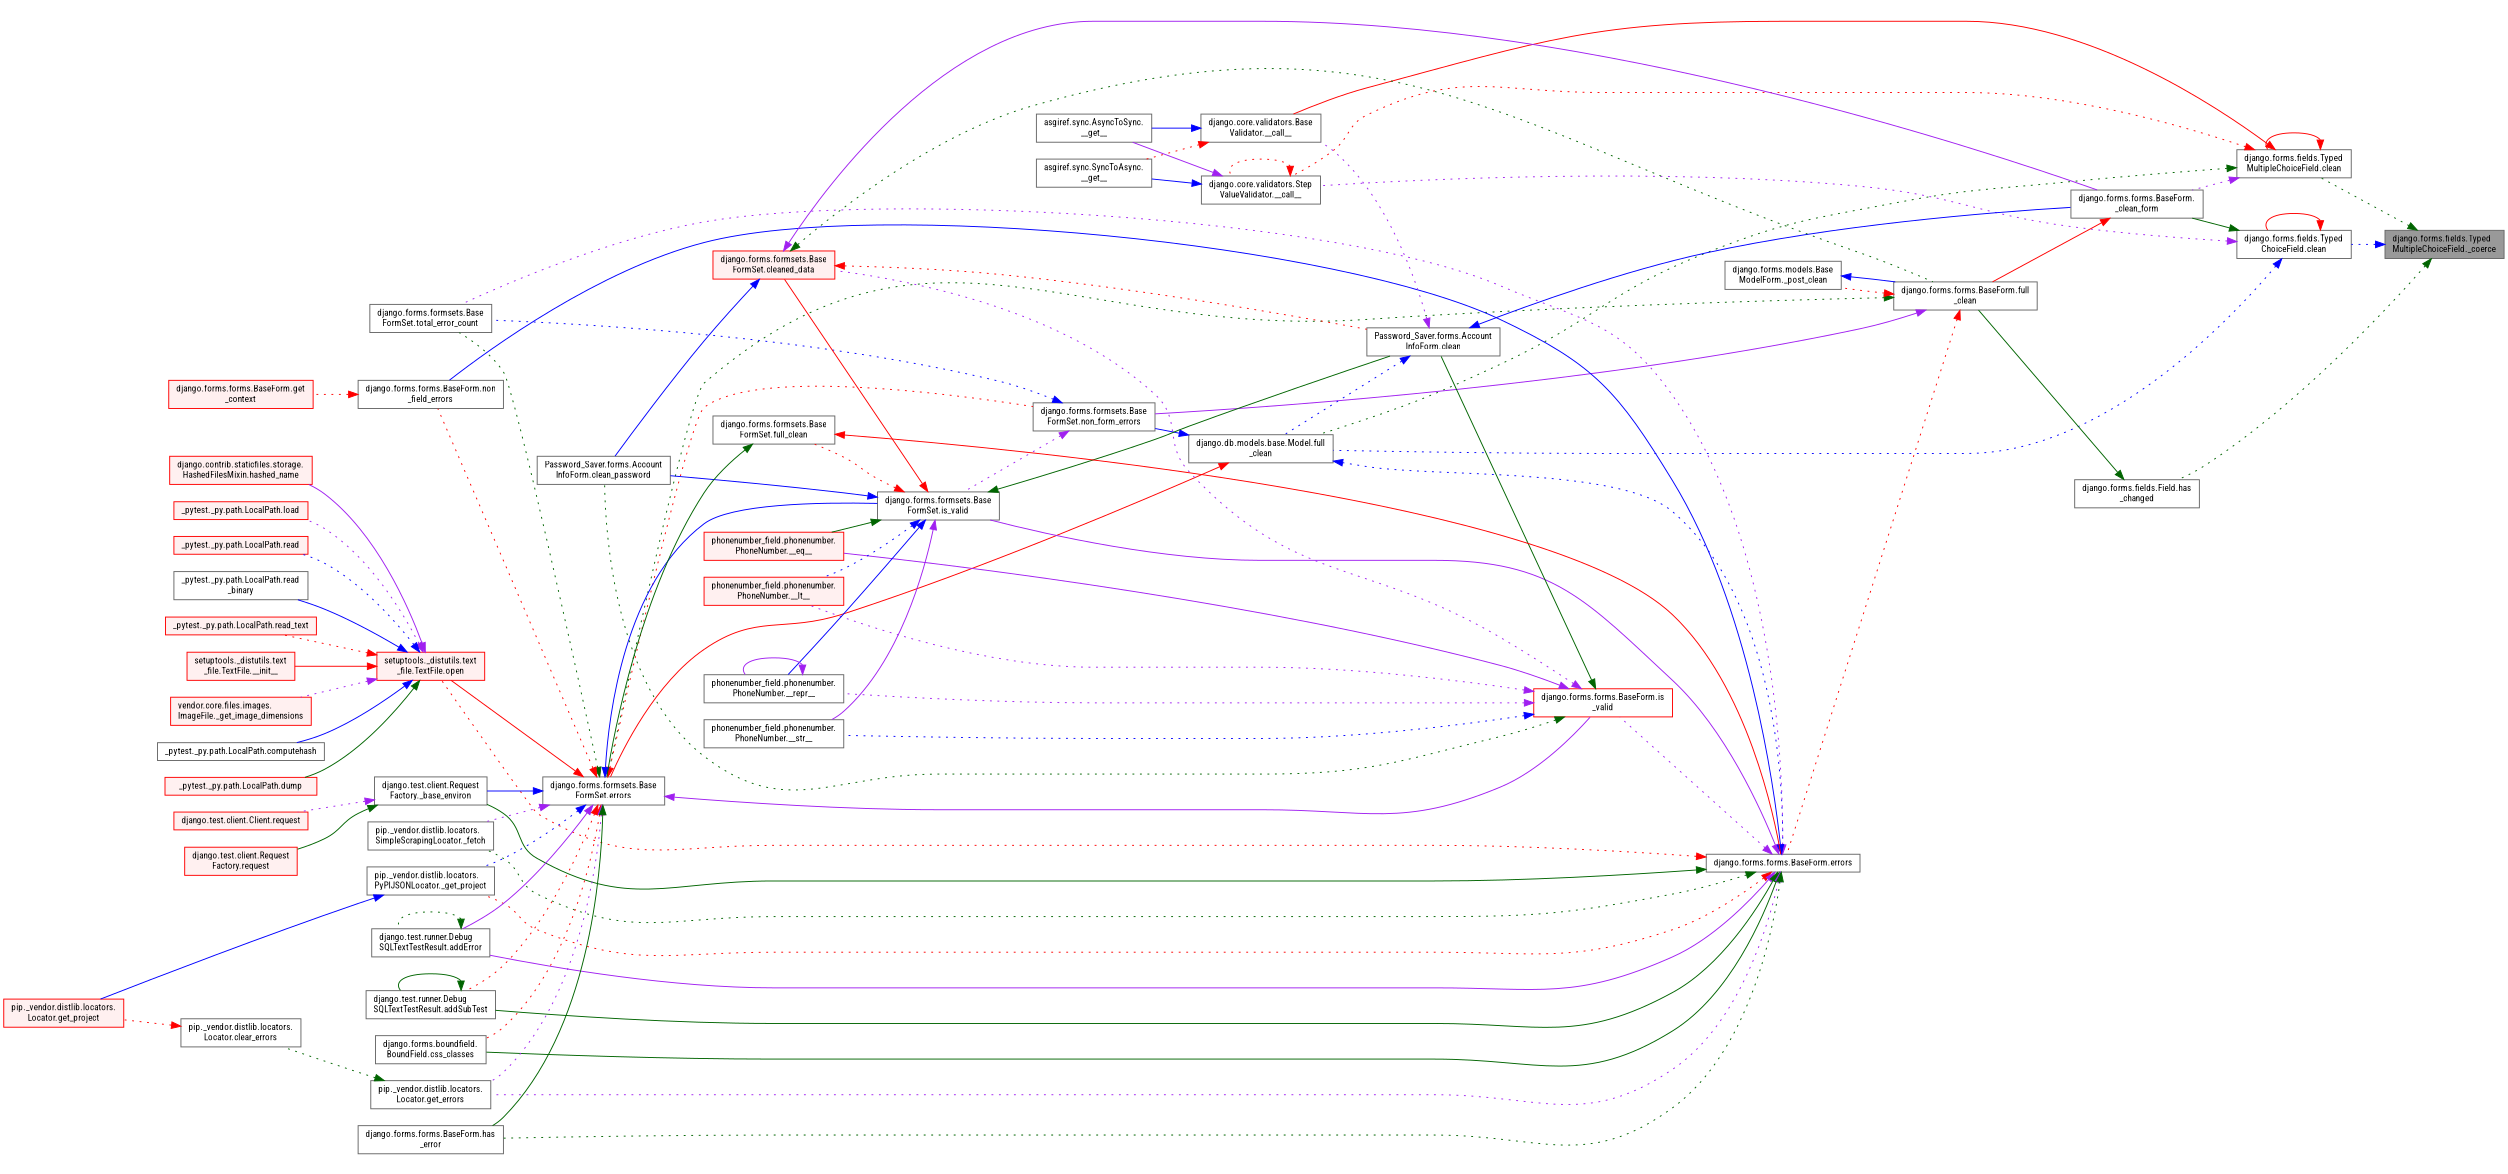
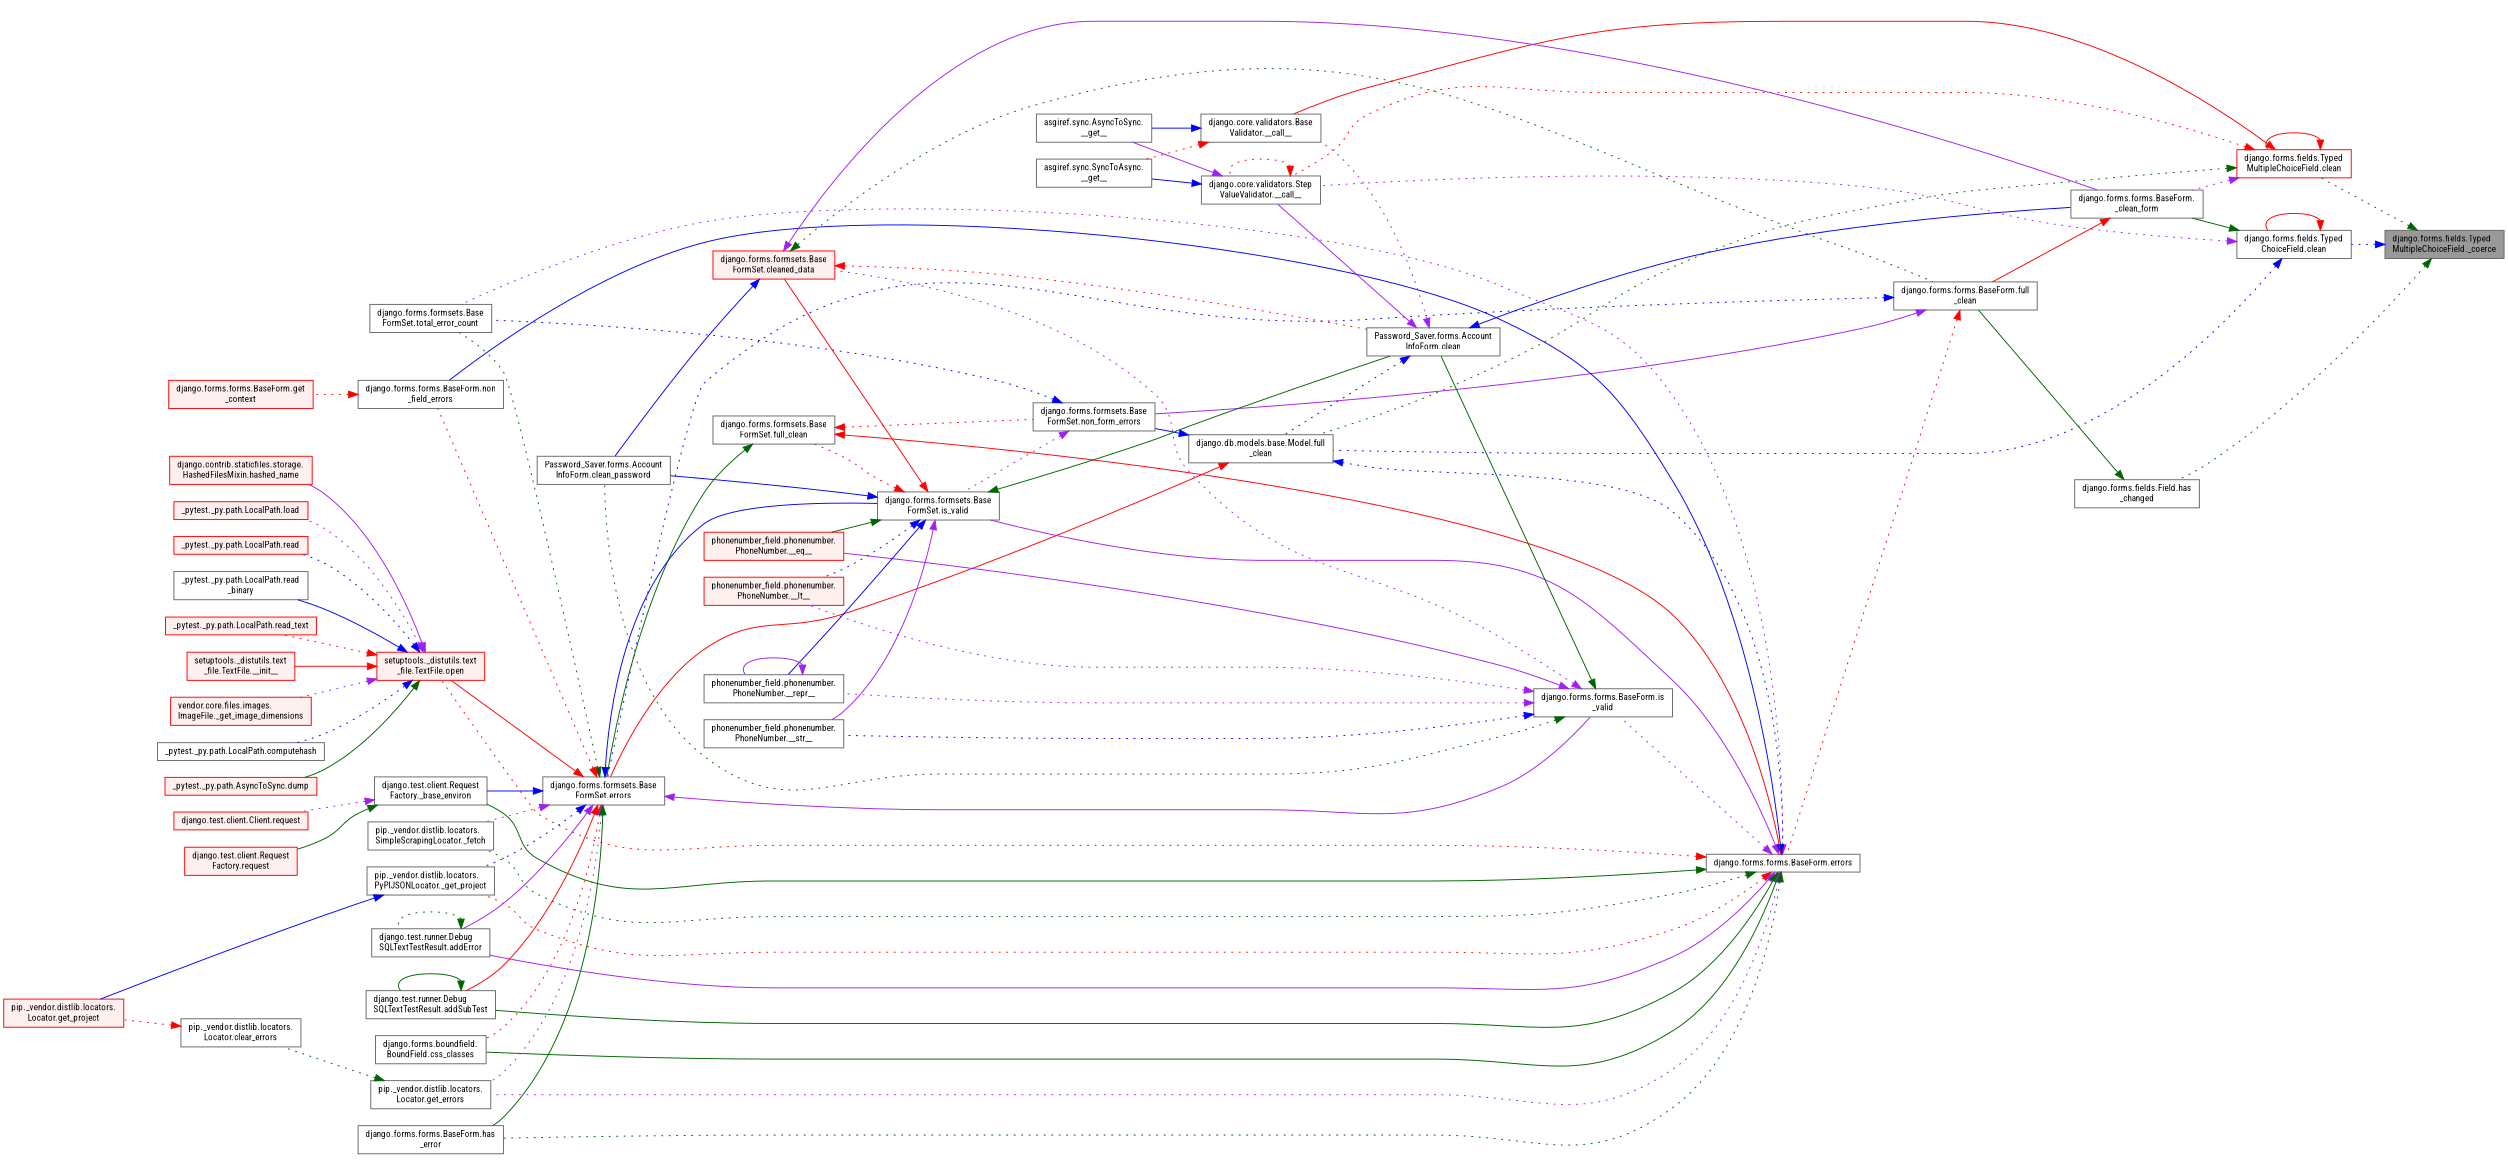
  digraph {
    fontname="Roboto Condensed"
    rankdir=RL
    node [color=grey40 fillcolor=white fontname="Roboto Condensed" fontsize=10 shape=box style=filled]
    edge [color=purple dir=back fontname="Roboto Condensed" fontsize=10 labelfontname=Helvetica labelfontsize=10 style=dotted]
    n1 [color=gray40 fillcolor=grey60 fontcolor=black height=0.2 label="django.forms.fields.Typed\lMultipleChoiceField._coerce" width=0.4]
    n2 [height=0.2 label="django.forms.fields.Typed\lChoiceField.clean" width=0.4]
-   n3 [height=0.2 label="django.forms.fields.Typed\lMultipleChoiceField.clean" width=0.4]
+   n3 [color=red height=0.2 label="django.forms.fields.Typed\lMultipleChoiceField.clean" width=0.4]
    n4 [height=0.2 label="django.forms.fields.Field.has\l_changed" width=0.4]
    n5 [height=0.2 label="django.core.validators.Step\lValueValidator.__call__" width=0.4]
    n6 [height=0.2 label="django.forms.forms.BaseForm.\l_clean_form" width=0.4]
    n7 [height=0.2 label="django.db.models.base.Model.full\l_clean" width=0.4]
    n8 [height=0.2 label="django.core.validators.Base\lValidator.__call__" width=0.4]
    n9 [height=0.2 label="django.forms.forms.BaseForm.full\l_clean" width=0.4]
    n10 [height=0.2 label="asgiref.sync.AsyncToSync.\l__get__" width=0.4]
    n11 [height=0.2 label="asgiref.sync.SyncToAsync.\l__get__" width=0.4]
    n12 [height=0.2 label="django.forms.forms.BaseForm.errors" width=0.4]
    n13 [height=0.2 label="django.forms.formsets.Base\lFormSet.errors" width=0.4]
    n14 [height=0.2 label="django.forms.formsets.Base\lFormSet.non_form_errors" width=0.4]
-   n15 [height=0.2 label="django.forms.models.Base\lModelForm._post_clean" width=0.4]
    n16 [height=0.2 label="django.test.client.Request\lFactory._base_environ" width=0.4]
    n17 [height=0.2 label="pip._vendor.distlib.locators.\lSimpleScrapingLocator._fetch" width=0.4]
    n18 [height=0.2 label="pip._vendor.distlib.locators.\lPyPIJSONLocator._get_project" width=0.4]
    n19 [height=0.2 label="django.test.runner.Debug\lSQLTextTestResult.addError" width=0.4]
    n20 [height=0.2 label="django.test.runner.Debug\lSQLTextTestResult.addSubTest" width=0.4]
    n21 [height=0.2 label="django.forms.boundfield.\lBoundField.css_classes" width=0.4]
    n22 [height=0.2 label="pip._vendor.distlib.locators.\lLocator.get_errors" width=0.4]
    n23 [height=0.2 label="django.forms.forms.BaseForm.has\l_error" width=0.4]
-   n24 [color=red height=0.2 label="django.forms.forms.BaseForm.is\l_valid" width=0.4]
+   n24 [height=0.2 label="django.forms.forms.BaseForm.is\l_valid" width=0.4]
    n25 [height=0.2 label="django.forms.formsets.Base\lFormSet.is_valid" width=0.4]
    n26 [height=0.2 label="django.forms.formsets.Base\lFormSet.total_error_count" width=0.4]
    n27 [height=0.2 label="django.forms.forms.BaseForm.non\l_field_errors" width=0.4]
    n28 [color=red fillcolor="#FFF0F0" height=0.2 label="setuptools._distutils.text\l_file.TextFile.open" width=0.4]
    n29 [color=red fillcolor="#FFF0F0" height=0.2 label="django.test.client.Client.request" width=0.4]
    n30 [color=red fillcolor="#FFF0F0" height=0.2 label="django.test.client.Request\lFactory.request" width=0.4]
    n31 [color=red fillcolor="#FFF0F0" height=0.2 label="pip._vendor.distlib.locators.\lLocator.get_project" width=0.4]
    n32 [height=0.2 label="pip._vendor.distlib.locators.\lLocator.clear_errors" width=0.4]
    n33 [color=red fillcolor="#FFF0F0" height=0.2 label="phonenumber_field.phonenumber.\lPhoneNumber.__eq__" width=0.4]
    n34 [color=red fillcolor="#FFF0F0" height=0.2 label="phonenumber_field.phonenumber.\lPhoneNumber.__lt__" width=0.4]
    n35 [height=0.2 label="phonenumber_field.phonenumber.\lPhoneNumber.__repr__" width=0.4]
    n36 [height=0.2 label="phonenumber_field.phonenumber.\lPhoneNumber.__str__" width=0.4]
    n37 [height=0.2 label="Password_Saver.forms.Account\lInfoForm.clean" width=0.4]
    n38 [height=0.2 label="Password_Saver.forms.Account\lInfoForm.clean_password" width=0.4]
    n39 [color=red fillcolor="#FFF0F0" height=0.2 label="django.forms.formsets.Base\lFormSet.cleaned_data" width=0.4]
    n40 [height=0.2 label="django.forms.formsets.Base\lFormSet.full_clean" width=0.4]
    n41 [color=red fillcolor="#FFF0F0" height=0.2 label="django.forms.forms.BaseForm.get\l_context" width=0.4]
    n42 [color=red fillcolor="#FFF0F0" height=0.2 label="setuptools._distutils.text\l_file.TextFile.__init__" width=0.4]
    n43 [color=red fillcolor="#FFF0F0" height=0.2 label="vendor.core.files.images.\lImageFile._get_image_dimensions" width=0.4]
    n44 [height=0.2 label="_pytest._py.path.LocalPath.computehash" width=0.4]
-   n45 [color=red fillcolor="#FFF0F0" height=0.2 label="_pytest._py.path.LocalPath.dump" width=0.4]
+   n45 [color=red fillcolor="#FFF0F0" height=0.2 label="_pytest._py.path.AsyncToSync.dump" width=0.4]
    n46 [color=red fillcolor="#FFF0F0" height=0.2 label="django.contrib.staticfiles.storage.\lHashedFilesMixin.hashed_name" width=0.4]
    n47 [color=red fillcolor="#FFF0F0" height=0.2 label="_pytest._py.path.LocalPath.load" width=0.4]
    n48 [color=red fillcolor="#FFF0F0" height=0.2 label="_pytest._py.path.LocalPath.read" width=0.4]
    n49 [height=0.2 label="_pytest._py.path.LocalPath.read\l_binary" width=0.4]
    n50 [color=red fillcolor="#FFF0F0" height=0.2 label="_pytest._py.path.LocalPath.read_text" width=0.4]
    n1 -> n2 [color=blue]
    n1 -> n3 [color=darkgreen]
    n1 -> n4 [color=darkgreen]
    n2 -> n2 [color=red style=solid]
    n2 -> n5
    n2 -> n6 [color=darkgreen style=solid]
    n2 -> n7 [color=blue]
    n3 -> n3 [color=red style=solid]
    n3 -> n5 [color=red]
    n3 -> n6
    n3 -> n7 [color=darkgreen]
    n3 -> n8 [color=red style=solid]
    n4 -> n9 [color=darkgreen style=solid]
    n5 -> n5 [color=red]
    n5 -> n10 [style=solid]
    n5 -> n11 [color=blue style=solid]
    n6 -> n9 [color=red style=solid]
    n7 -> n12 [color=blue]
    n7 -> n13 [color=red style=solid]
    n7 -> n14 [color=blue style=solid]
    n8 -> n10 [color=blue style=solid]
    n8 -> n11 [color=red]
    n9 -> n12 [color=red]
-   n9 -> n13 [color=darkgreen]
+   n9 -> n13 [color=blue]
    n9 -> n14 [style=solid]
-   n9 -> n15 [color=red]
    n12 -> n16 [color=darkgreen style=solid]
    n12 -> n17 [color=darkgreen]
    n12 -> n18 [color=red]
    n12 -> n19 [style=solid]
    n12 -> n20 [color=darkgreen style=solid]
    n12 -> n21 [color=darkgreen style=solid]
    n12 -> n22
    n12 -> n23 [color=darkgreen]
    n12 -> n24
    n12 -> n25 [style=solid]
    n12 -> n26
    n12 -> n27 [color=blue style=solid]
    n12 -> n28 [color=red]
    n13 -> n16 [color=blue style=solid]
    n13 -> n17
    n13 -> n18 [color=blue]
    n13 -> n19 [style=solid]
-   n13 -> n20 [color=red]
+   n13 -> n20 [color=red style=solid]
    n13 -> n21 [color=red]
    n13 -> n22
    n13 -> n23 [color=darkgreen style=solid]
    n13 -> n24 [style=solid]
    n13 -> n25 [color=blue style=solid]
    n13 -> n26 [color=darkgreen]
    n13 -> n27 [color=red]
    n13 -> n28 [color=red style=solid]
    n14 -> n25
    n14 -> n26 [color=blue]
-   n15 -> n9 [color=blue style=solid]
    n16 -> n29
    n16 -> n30 [color=darkgreen style=solid]
    n18 -> n31 [color=blue style=solid]
    n19 -> n19 [color=darkgreen]
    n20 -> n20 [color=darkgreen style=solid]
    n22 -> n32 [color=darkgreen]
    n24 -> n33 [style=solid]
    n24 -> n34
    n24 -> n35
    n24 -> n36 [color=blue]
    n24 -> n37 [color=darkgreen style=solid]
    n24 -> n38 [color=darkgreen]
    n24 -> n39
    n25 -> n33 [color=darkgreen style=solid]
    n25 -> n34 [color=blue]
    n25 -> n35 [color=blue style=solid]
    n25 -> n36 [style=solid]
    n25 -> n37 [color=darkgreen style=solid]
    n25 -> n38 [color=blue style=solid]
    n25 -> n39 [color=red style=solid]
    n25 -> n40 [color=red]
    n27 -> n41 [color=red]
    n28 -> n42 [color=red style=solid]
    n28 -> n43
-   n28 -> n44 [color=blue style=solid]
+   n28 -> n44 [color=blue]
    n28 -> n45 [color=darkgreen style=solid]
    n28 -> n46 [style=solid]
    n28 -> n47
    n28 -> n48 [color=blue]
    n28 -> n49 [color=blue style=solid]
    n28 -> n50 [color=red]
    n32 -> n31 [color=red]
    n35 -> n35 [style=solid]
+   n37 -> n5 [style=solid]
    n37 -> n6 [color=blue style=solid]
    n37 -> n7 [color=blue]
    n37 -> n8
    n39 -> n6 [style=solid]
    n39 -> n9 [color=darkgreen]
    n39 -> n37 [color=red]
    n39 -> n38 [color=blue style=solid]
    n40 -> n12 [color=red style=solid]
    n40 -> n13 [color=darkgreen style=solid]
-   n13 -> n14 [color=red]
+   n40 -> n14 [color=red]
  }
